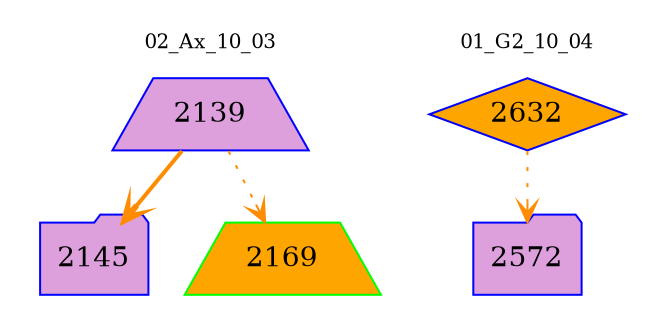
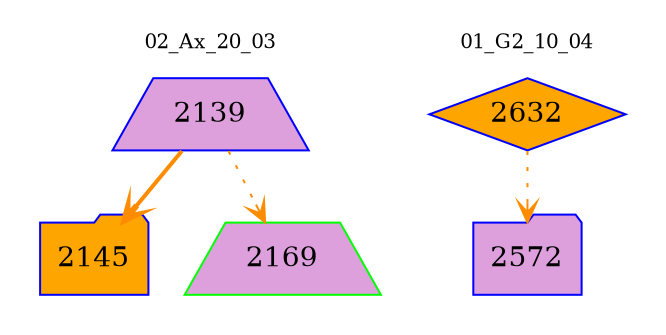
  digraph {
    node [color=blue fillcolor=plum shape=trapezium style=filled]
    edge [arrowhead=vee color=darkorange style=dotted]
    n1 [label=2139]
-   n2 [label=2145 shape=folder]
-   n3 [color=green fillcolor=orange label=2169]
+   n2 [fillcolor=orange label=2145 shape=folder]
+   n3 [color=green label=2169]
    n4 [fillcolor=orange label=2632 shape=diamond]
    n5 [label=2572 shape=folder]
    subgraph cluster_1 {
      color=white
      fontsize=10
-     label="02_Ax_10_03"
+     label="02_Ax_20_03"
      n1
      n2
      n3
    }
    subgraph cluster_2 {
      color=white
      fontsize=10
      label="01_G2_10_04"
      n4
      n5
    }
    n1 -> n2 [style=bold]
    n1 -> n3
    n4 -> n5
  }
